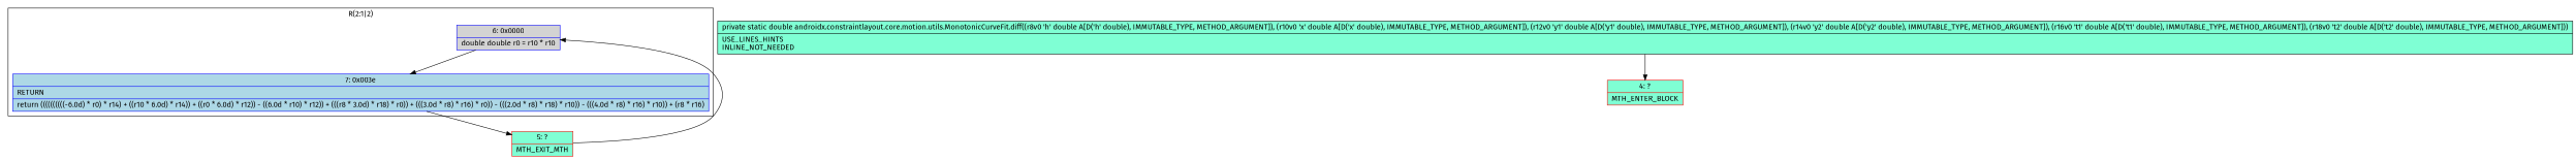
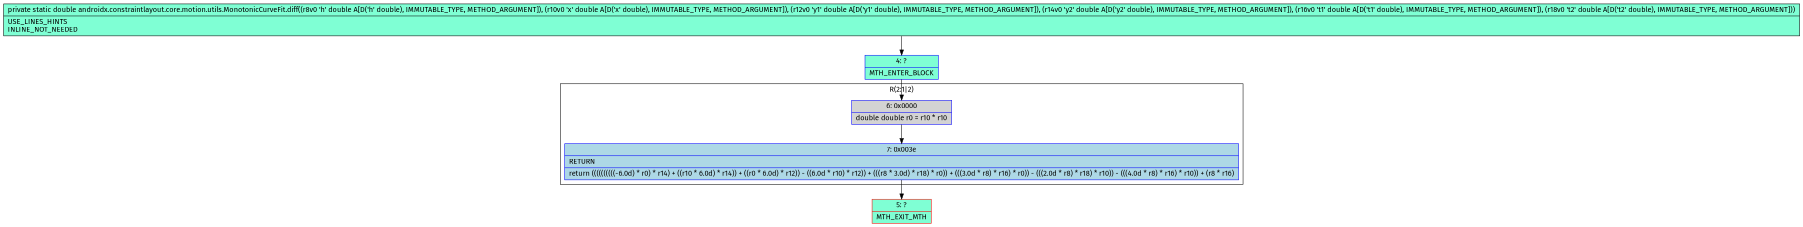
  digraph {
    fontname="Fira Sans"
    node [color=blue fillcolor=aquamarine fontname="Fira Sans" shape=record style=filled]
    edge [fontname="Fira Sans"]
    n1 [fillcolor=lightgrey label="{6\:\ 0x0000|double double r0 = r10 * r10\l}"]
    n2 [fillcolor=lightblue label="{7\:\ 0x003e|RETURN\l|return ((((((((((\-6.0d) * r0) * r14) + ((r10 * 6.0d) * r14)) + ((r0 * 6.0d) * r12)) \- ((6.0d * r10) * r12)) + (((r8 * 3.0d) * r18) * r0)) + (((3.0d * r8) * r16) * r0)) \- (((2.0d * r8) * r18) * r10)) \- (((4.0d * r8) * r16) * r10)) + (r8 * r16)\l}"]
    n3 [color=red label="{5\:\ ?|MTH_EXIT_MTH\l}"]
-   n4 [color=red label="{4\:\ ?|MTH_ENTER_BLOCK\l}"]
+   n4 [label="{4\:\ ?|MTH_ENTER_BLOCK\l}"]
    n5 [label="{private static double androidx.constraintlayout.core.motion.utils.MonotonicCurveFit.diff((r8v0 'h' double A[D('h' double), IMMUTABLE_TYPE, METHOD_ARGUMENT]), (r10v0 'x' double A[D('x' double), IMMUTABLE_TYPE, METHOD_ARGUMENT]), (r12v0 'y1' double A[D('y1' double), IMMUTABLE_TYPE, METHOD_ARGUMENT]), (r14v0 'y2' double A[D('y2' double), IMMUTABLE_TYPE, METHOD_ARGUMENT]), (r16v0 't1' double A[D('t1' double), IMMUTABLE_TYPE, METHOD_ARGUMENT]), (r18v0 't2' double A[D('t2' double), IMMUTABLE_TYPE, METHOD_ARGUMENT]))  | USE_LINES_HINTS\lINLINE_NOT_NEEDED\l}" color=""]
    subgraph cluster_1 {
      label="R(2:1|2)"
      n1
      n2
    }
    n1 -> n2
    n2 -> n3
-   n3 -> n1
+   n4 -> n1
    n5 -> n4
  }
